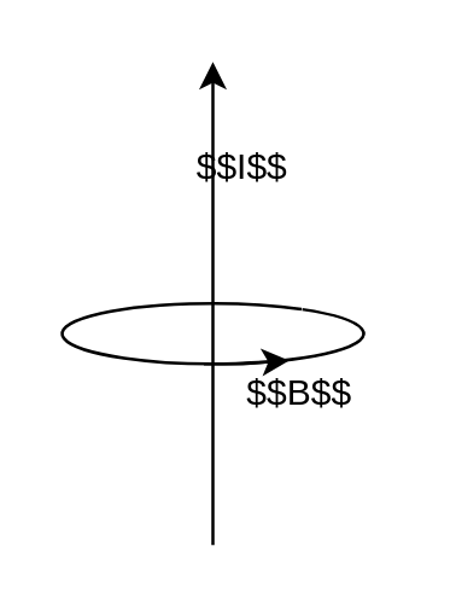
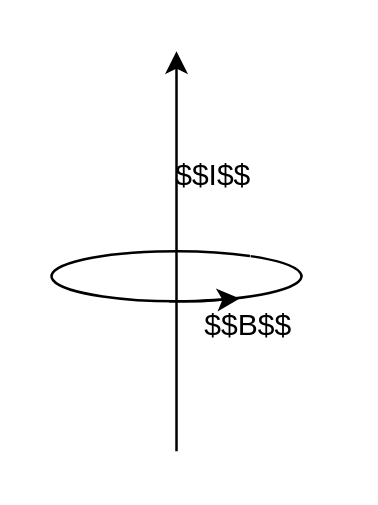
  <mxCell id="0" />
  <mxCell id="1" parent="0" />
  <mxCell id="2" value="" style="endArrow=classic;html=1;rounded=0;" edge="1" parent="1"><mxGeometry width="50" height="50" relative="1" as="geometry"><mxPoint x="70" y="180" as="sourcePoint" /><mxPoint x="70" y="20" as="targetPoint" /></mxGeometry></mxCell>
- <mxCell id="3" value="$$I$$" style="text;html=1;strokeColor=none;fillColor=none;align=center;verticalAlign=middle;whiteSpace=wrap;rounded=0;" vertex="1" parent="1"><mxGeometry x="50" y="40" width="60" height="30" as="geometry" /></mxCell>
+ <mxCell id="3" value="$$I$$" style="text;html=1;strokeColor=none;fillColor=none;align=center;verticalAlign=middle;whiteSpace=wrap;rounded=0;" vertex="1" parent="1"><mxGeometry x="55" y="55" width="60" height="30" as="geometry" /></mxCell>
  <mxCell id="4" value="" style="verticalLabelPosition=bottom;verticalAlign=top;html=1;shape=mxgraph.basic.arc;startAngle=0.101;endAngle=0.1;sketch=0;shadow=0;allowArrows=1;fillColor=none;" vertex="1" parent="1"><mxGeometry x="20" y="100" width="100" height="20" as="geometry" /></mxCell>
  <mxCell id="5" value="" style="endArrow=classic;html=1;rounded=0;entryX=0.753;entryY=0.943;entryDx=0;entryDy=0;entryPerimeter=0;" edge="1" parent="1" target="4"><mxGeometry width="50" height="50" relative="1" as="geometry"><mxPoint x="67" y="120" as="sourcePoint" /><mxPoint x="40" y="103" as="targetPoint" /><Array as="points"><mxPoint x="80" y="120" /></Array></mxGeometry></mxCell>
  <mxCell id="6" value="$$B$$" style="text;html=1;strokeColor=none;fillColor=none;align=center;verticalAlign=middle;whiteSpace=wrap;rounded=0;shadow=0;sketch=0;" vertex="1" parent="1"><mxGeometry x="69" y="115" width="60" height="30" as="geometry" /></mxCell>
